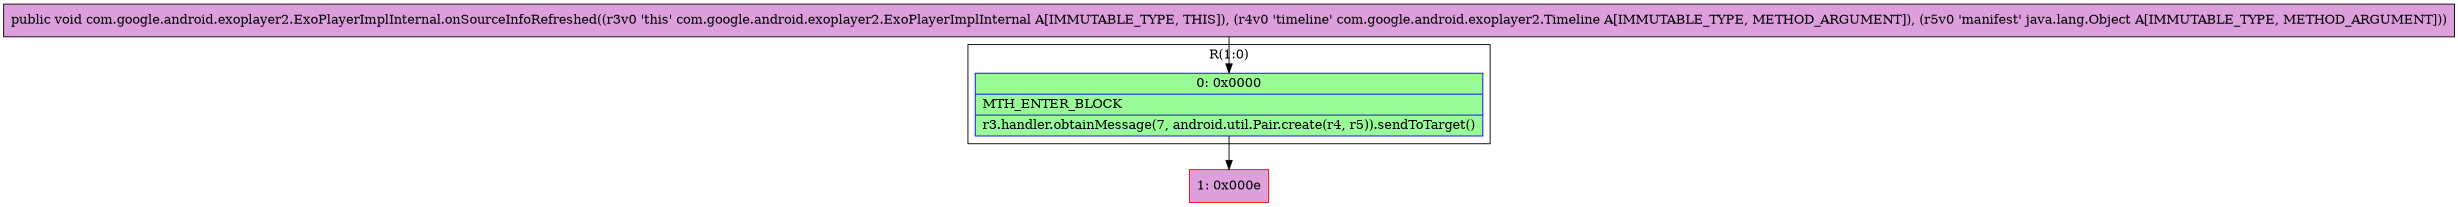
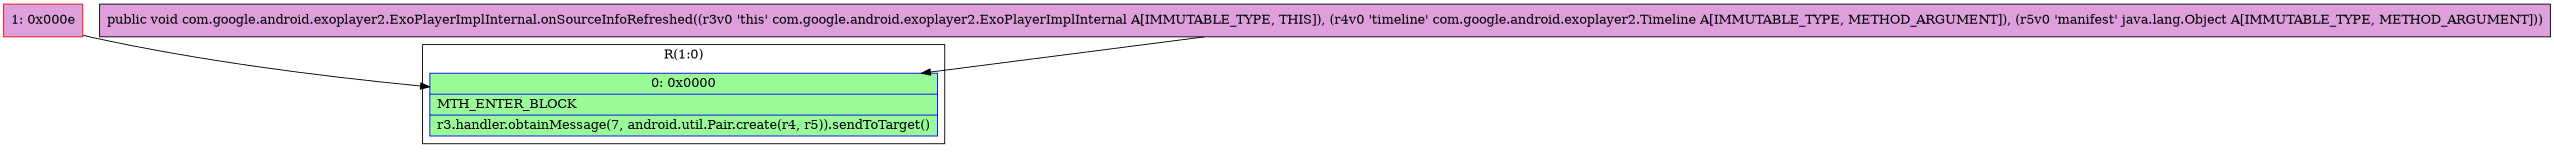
  digraph {
    node [shape=record style=filled fillcolor=plum]
    n1 [color=blue label="{0\:\ 0x0000|MTH_ENTER_BLOCK\l|r3.handler.obtainMessage(7, android.util.Pair.create(r4, r5)).sendToTarget()\l}" fillcolor=palegreen]
    n2 [color=red label="{1\:\ 0x000e}"]
    n3 [label="{public void com.google.android.exoplayer2.ExoPlayerImplInternal.onSourceInfoRefreshed((r3v0 'this' com.google.android.exoplayer2.ExoPlayerImplInternal A[IMMUTABLE_TYPE, THIS]), (r4v0 'timeline' com.google.android.exoplayer2.Timeline A[IMMUTABLE_TYPE, METHOD_ARGUMENT]), (r5v0 'manifest' java.lang.Object A[IMMUTABLE_TYPE, METHOD_ARGUMENT])) }"]
    subgraph cluster_1 {
      label="R(1:0)"
      n1
    }
-   n1 -> n2
+   n2 -> n1
    n3 -> n1
  }
